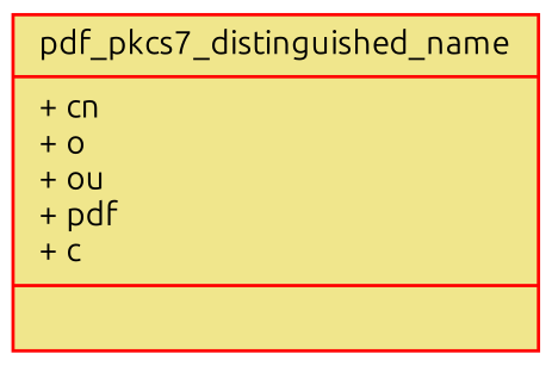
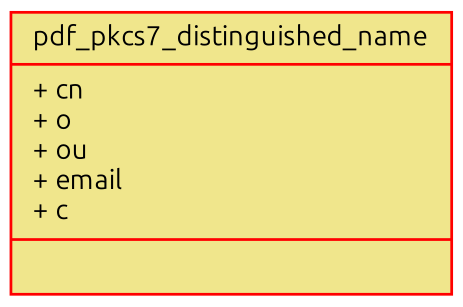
  digraph {
    fontname=Ubuntu
-   n1 [color=red fillcolor=khaki fontcolor=black fontname=Ubuntu fontsize=10 height=0.2 label="{pdf_pkcs7_distinguished_name\n|+ cn\l+ o\l+ ou\l+ pdf\l+ c\l|}" shape=record style=filled width=0.4]
+   n1 [color=red fillcolor=khaki fontcolor=black fontname=Ubuntu fontsize=10 height=0.2 label="{pdf_pkcs7_distinguished_name\n|+ cn\l+ o\l+ ou\l+ email\l+ c\l|}" shape=record style=filled width=0.4]
  }
